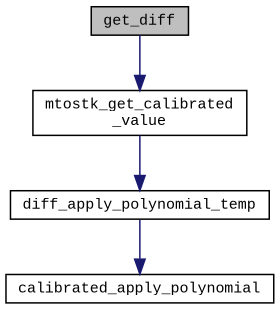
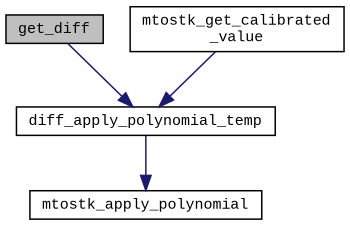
  digraph {
    fontname="Liberation Mono"
    rankdir=TB
    node [color=black fillcolor=white fontname="Liberation Mono" fontsize=10 shape=record style=filled]
    edge [color=midnightblue fontname="Liberation Mono" fontsize=10 labelfontname=FreeSans labelfontsize=10 style=solid]
    n1 [fillcolor=grey75 fontcolor=black height=0.2 label=get_diff width=0.4]
    n2 [height=0.2 label="mtostk_get_calibrated\l_value" width=0.4]
    n3 [height=0.2 label=diff_apply_polynomial_temp width=0.4]
-   n4 [height=0.2 label=calibrated_apply_polynomial width=0.4]
-   n1 -> n2
+   n4 [height=0.2 label=mtostk_apply_polynomial width=0.4]
+   n1 -> n3
    n2 -> n3
    n3 -> n4
  }
